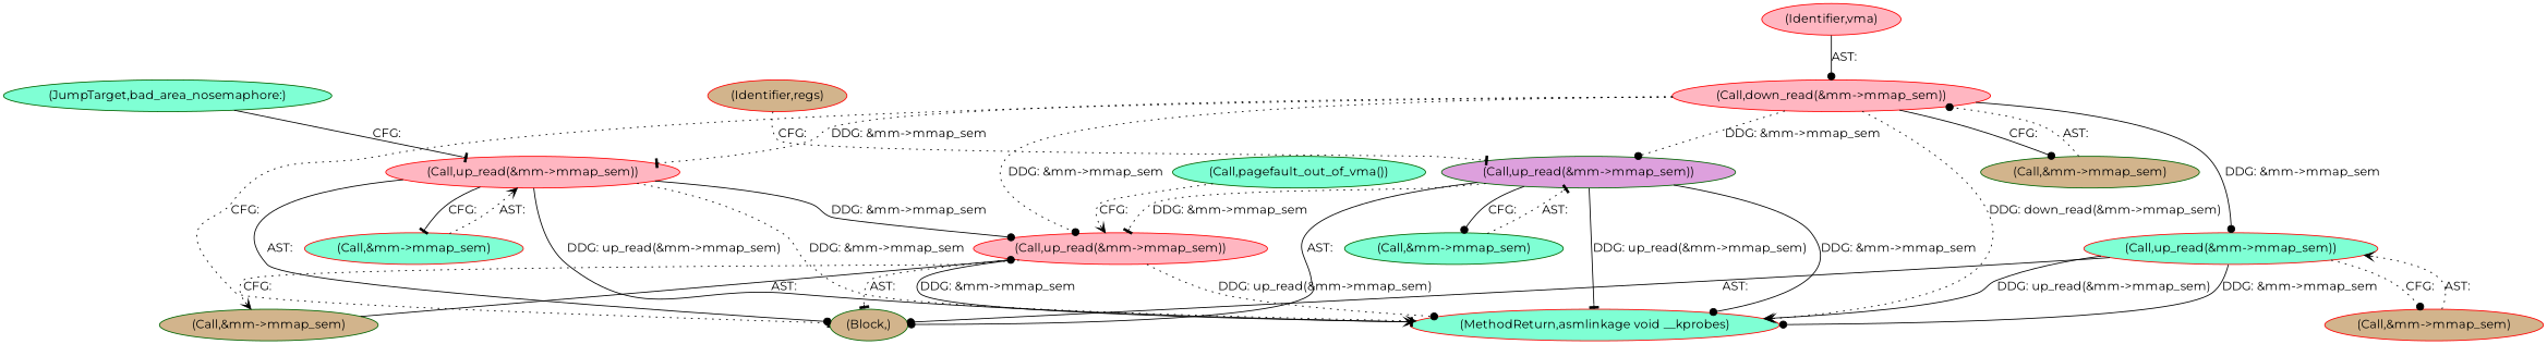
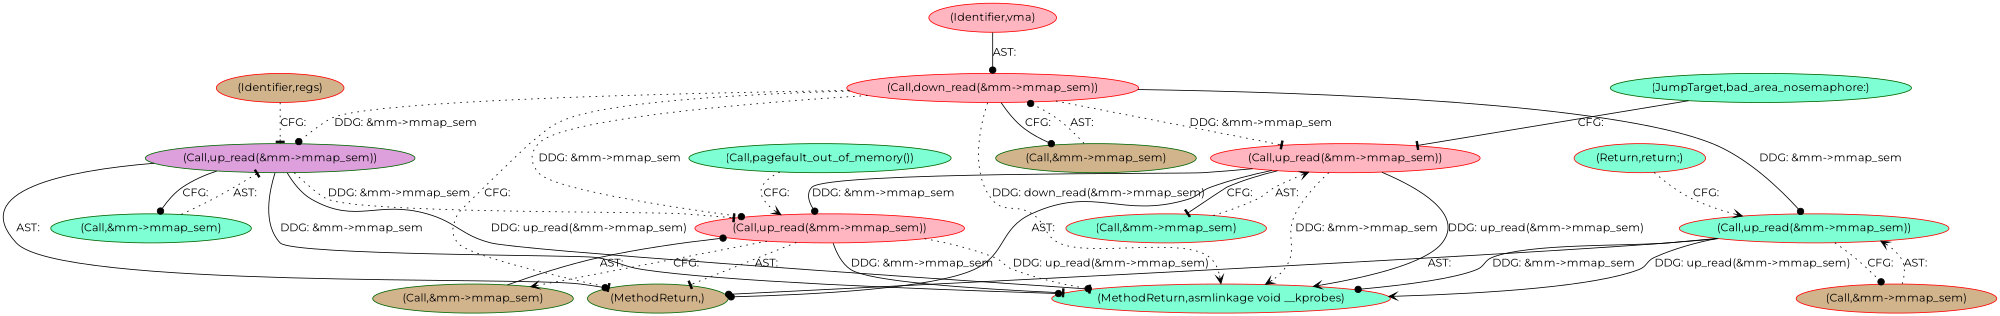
  digraph {
    fontname=Montserrat
    node [color=red fillcolor=aquamarine fontname=Montserrat style=filled]
    edge [arrowhead=dot fontname=Montserrat style=dotted]
    n1 [fillcolor=lightpink label="(Call,down_read(&mm->mmap_sem))"]
    n2 [label="(Call,up_read(&mm->mmap_sem))"]
    n3 [fillcolor=lightpink label="(Call,up_read(&mm->mmap_sem))"]
    n4 [fillcolor=lightpink label="(Call,up_read(&mm->mmap_sem))"]
    n5 [color=darkgreen fillcolor=plum label="(Call,up_read(&mm->mmap_sem))"]
-   n6 [color=darkgreen fillcolor=tan label="(Block,)"]
+   n6 [color=darkgreen fillcolor=tan label="(MethodReturn,)"]
    n7 [label="(MethodReturn,asmlinkage void __kprobes)"]
    n8 [color=darkgreen fillcolor=tan label="(Call,&mm->mmap_sem)"]
    n9 [fillcolor=tan label="(Call,&mm->mmap_sem)"]
    n10 [label="(Call,&mm->mmap_sem)"]
    n11 [color=darkgreen fillcolor=tan label="(Call,&mm->mmap_sem)"]
    n12 [color=darkgreen label="(Call,&mm->mmap_sem)"]
-   n13 [color=darkgreen label="(Call,pagefault_out_of_vma())"]
+   n13 [color=darkgreen label="(Call,pagefault_out_of_memory())"]
    n14 [fillcolor=tan label="(Identifier,regs)"]
    n15 [fillcolor=lightpink label="(Identifier,vma)"]
+   n16 [label="(Return,return;)"]
    n17 [color=darkgreen label="(JumpTarget,bad_area_nosemaphore:)"]
    n1 -> n2 [label="DDG: &mm->mmap_sem" style=solid]
    n1 -> n3 [arrowhead=tee label="DDG: &mm->mmap_sem"]
    n1 -> n4 [label="DDG: &mm->mmap_sem"]
    n1 -> n5 [label="DDG: &mm->mmap_sem"]
    n1 -> n6 [arrowhead=tee label="CFG: "]
    n1 -> n7 [arrowhead=vee label="DDG: down_read(&mm->mmap_sem)"]
    n1 -> n8 [label="CFG: " style=solid]
    n2 -> n6 [label="AST: " style=solid]
    n2 -> n7 [arrowhead=vee label="DDG: up_read(&mm->mmap_sem)" style=solid]
    n2 -> n7 [label="DDG: &mm->mmap_sem" style=solid]
    n2 -> n9 [label="CFG: "]
    n3 -> n4 [label="DDG: &mm->mmap_sem" style=solid]
    n3 -> n6 [label="AST: " style=solid]
    n3 -> n7 [arrowhead=vee label="DDG: up_read(&mm->mmap_sem)" style=solid]
    n3 -> n7 [arrowhead=vee label="DDG: &mm->mmap_sem"]
    n3 -> n10 [arrowhead=tee label="CFG: " style=solid]
    n4 -> n6 [arrowhead=tee label="AST: "]
    n4 -> n7 [arrowhead=tee label="DDG: &mm->mmap_sem" style=solid]
    n4 -> n7 [label="DDG: up_read(&mm->mmap_sem)"]
    n4 -> n11 [arrowhead=vee label="CFG: "]
    n5 -> n4 [arrowhead=tee label="DDG: &mm->mmap_sem"]
    n5 -> n6 [label="AST: " style=solid]
    n5 -> n7 [arrowhead=tee label="DDG: up_read(&mm->mmap_sem)" style=solid]
    n5 -> n7 [label="DDG: &mm->mmap_sem" style=solid]
    n5 -> n12 [label="CFG: " style=solid]
    n8 -> n1 [label="AST: "]
    n9 -> n2 [arrowhead=vee label="AST: "]
    n10 -> n3 [arrowhead=vee label="AST: "]
    n11 -> n4 [label="AST: " style=solid]
    n12 -> n5 [arrowhead=tee label="AST: "]
    n13 -> n4 [arrowhead=vee label="CFG: "]
    n14 -> n5 [arrowhead=tee label="CFG: "]
    n15 -> n1 [label="AST: " style=solid]
+   n16 -> n2 [arrowhead=vee label="CFG: "]
    n17 -> n3 [arrowhead=tee label="CFG: " style=solid]
  }
